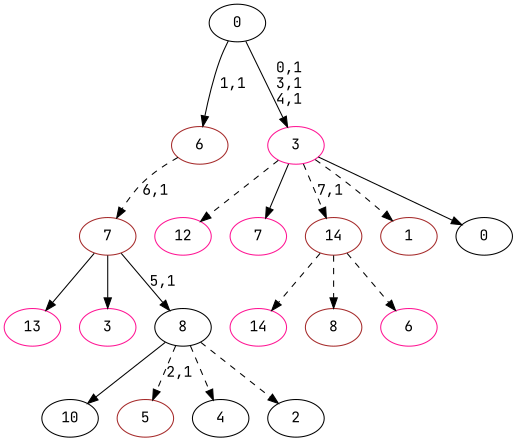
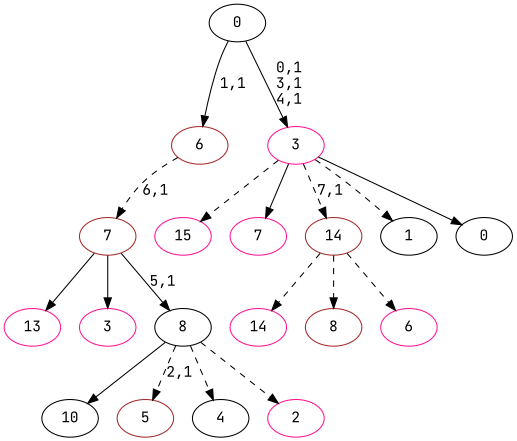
  digraph {
    fontname="JetBrains Mono"
    node [color=deeppink fontname="JetBrains Mono"]
    edge [fontname="JetBrains Mono" style=dashed]
    n1 [label=14]
    n2 [label=13]
-   n3 [label=12]
+   n3 [label=15]
    n4 [color=black label=10]
    n5 [color=brown label=8]
    n6 [label=7]
    n7 [label=6]
    14 [color=brown]
    n9 [color=brown label=5]
    n10 [color=black label=4]
    n11 [label=3]
-   n12 [color=black label=2]
+   n12 [label=2]
    8 [color=black]
    7 [color=brown]
    6 [color=brown]
-   n16 [color=brown label=1]
+   n16 [color=black label=1]
    n17 [color=black label=0]
    3
    0 [color=black]
    14 -> n1
    14 -> n5
    14 -> n7
    8 -> n4 [style=solid]
    8 -> n9 [label="2,1"]
    8 -> n10
    8 -> n12
    7 -> n2 [style=solid]
    7 -> n11 [style=solid]
    7 -> 8 [label="5,1" style=solid]
    6 -> 7 [label="6,1"]
    3 -> n3
    3 -> n6 [style=solid]
    3 -> 14 [label="7,1"]
    3 -> n16
    3 -> n17 [style=solid]
    0 -> 6 [label="1,1" style=solid]
    0 -> 3 [label="0,1\n3,1\n4,1" style=solid]
  }
